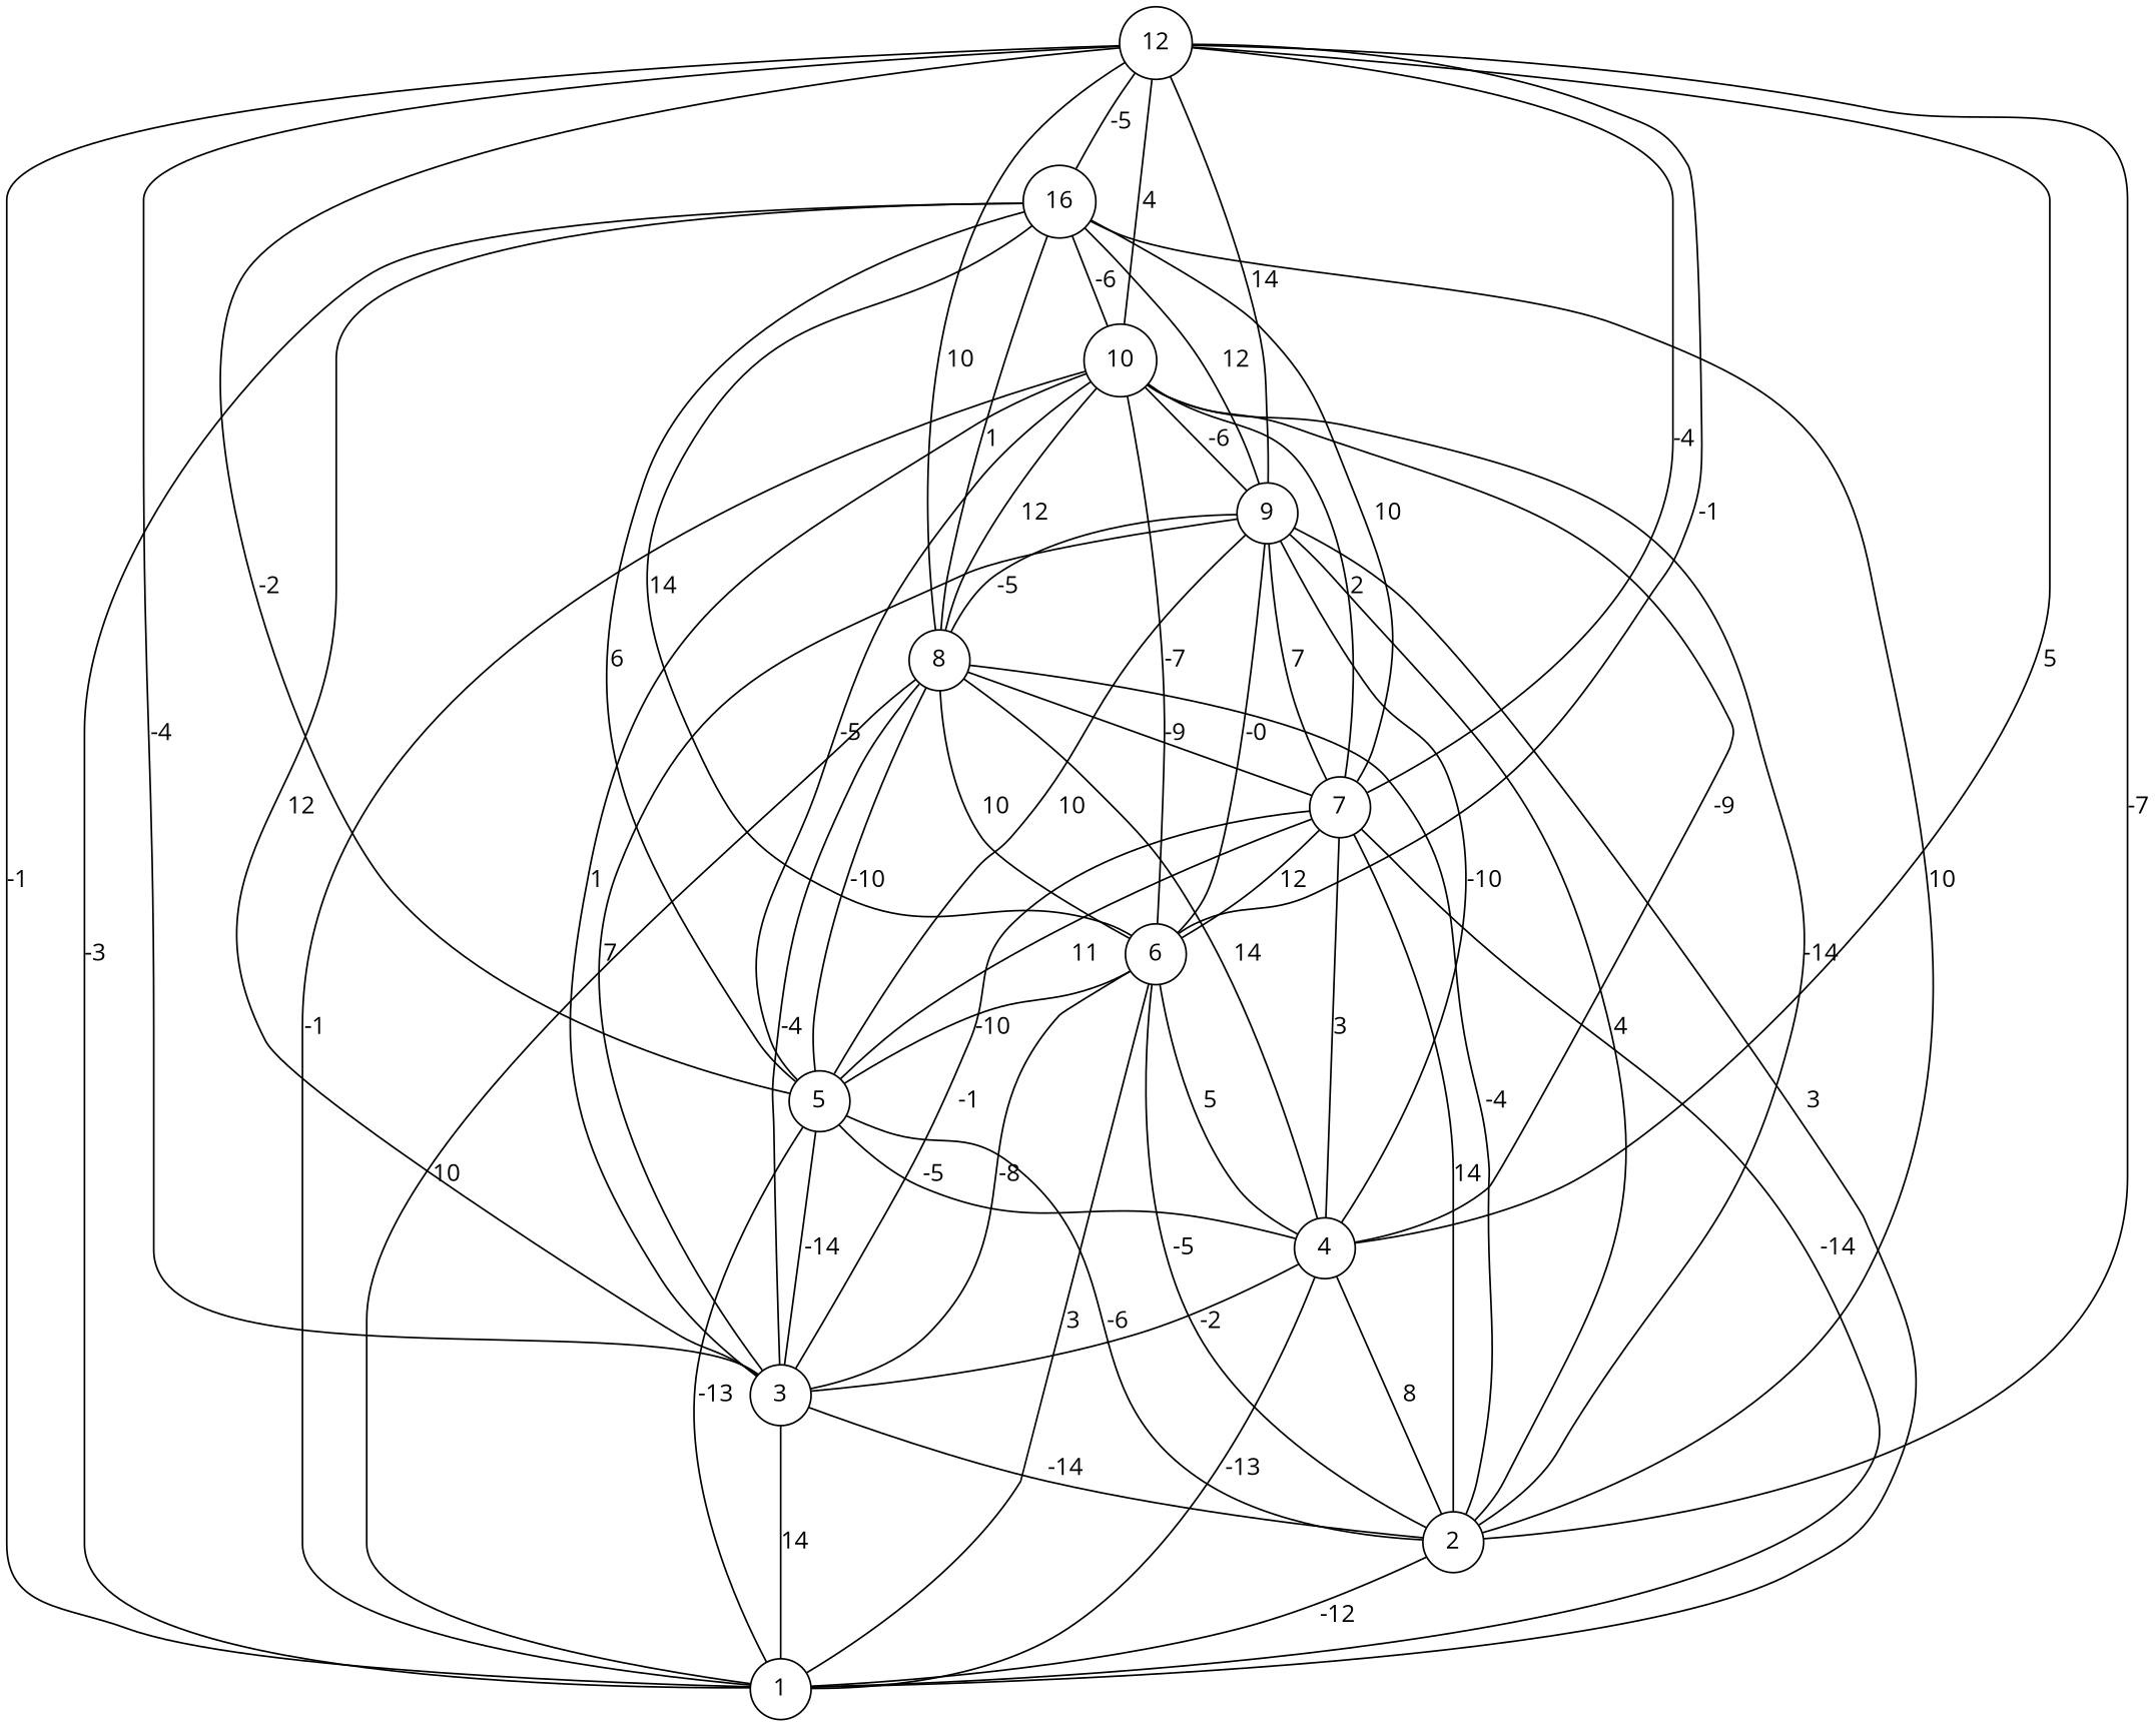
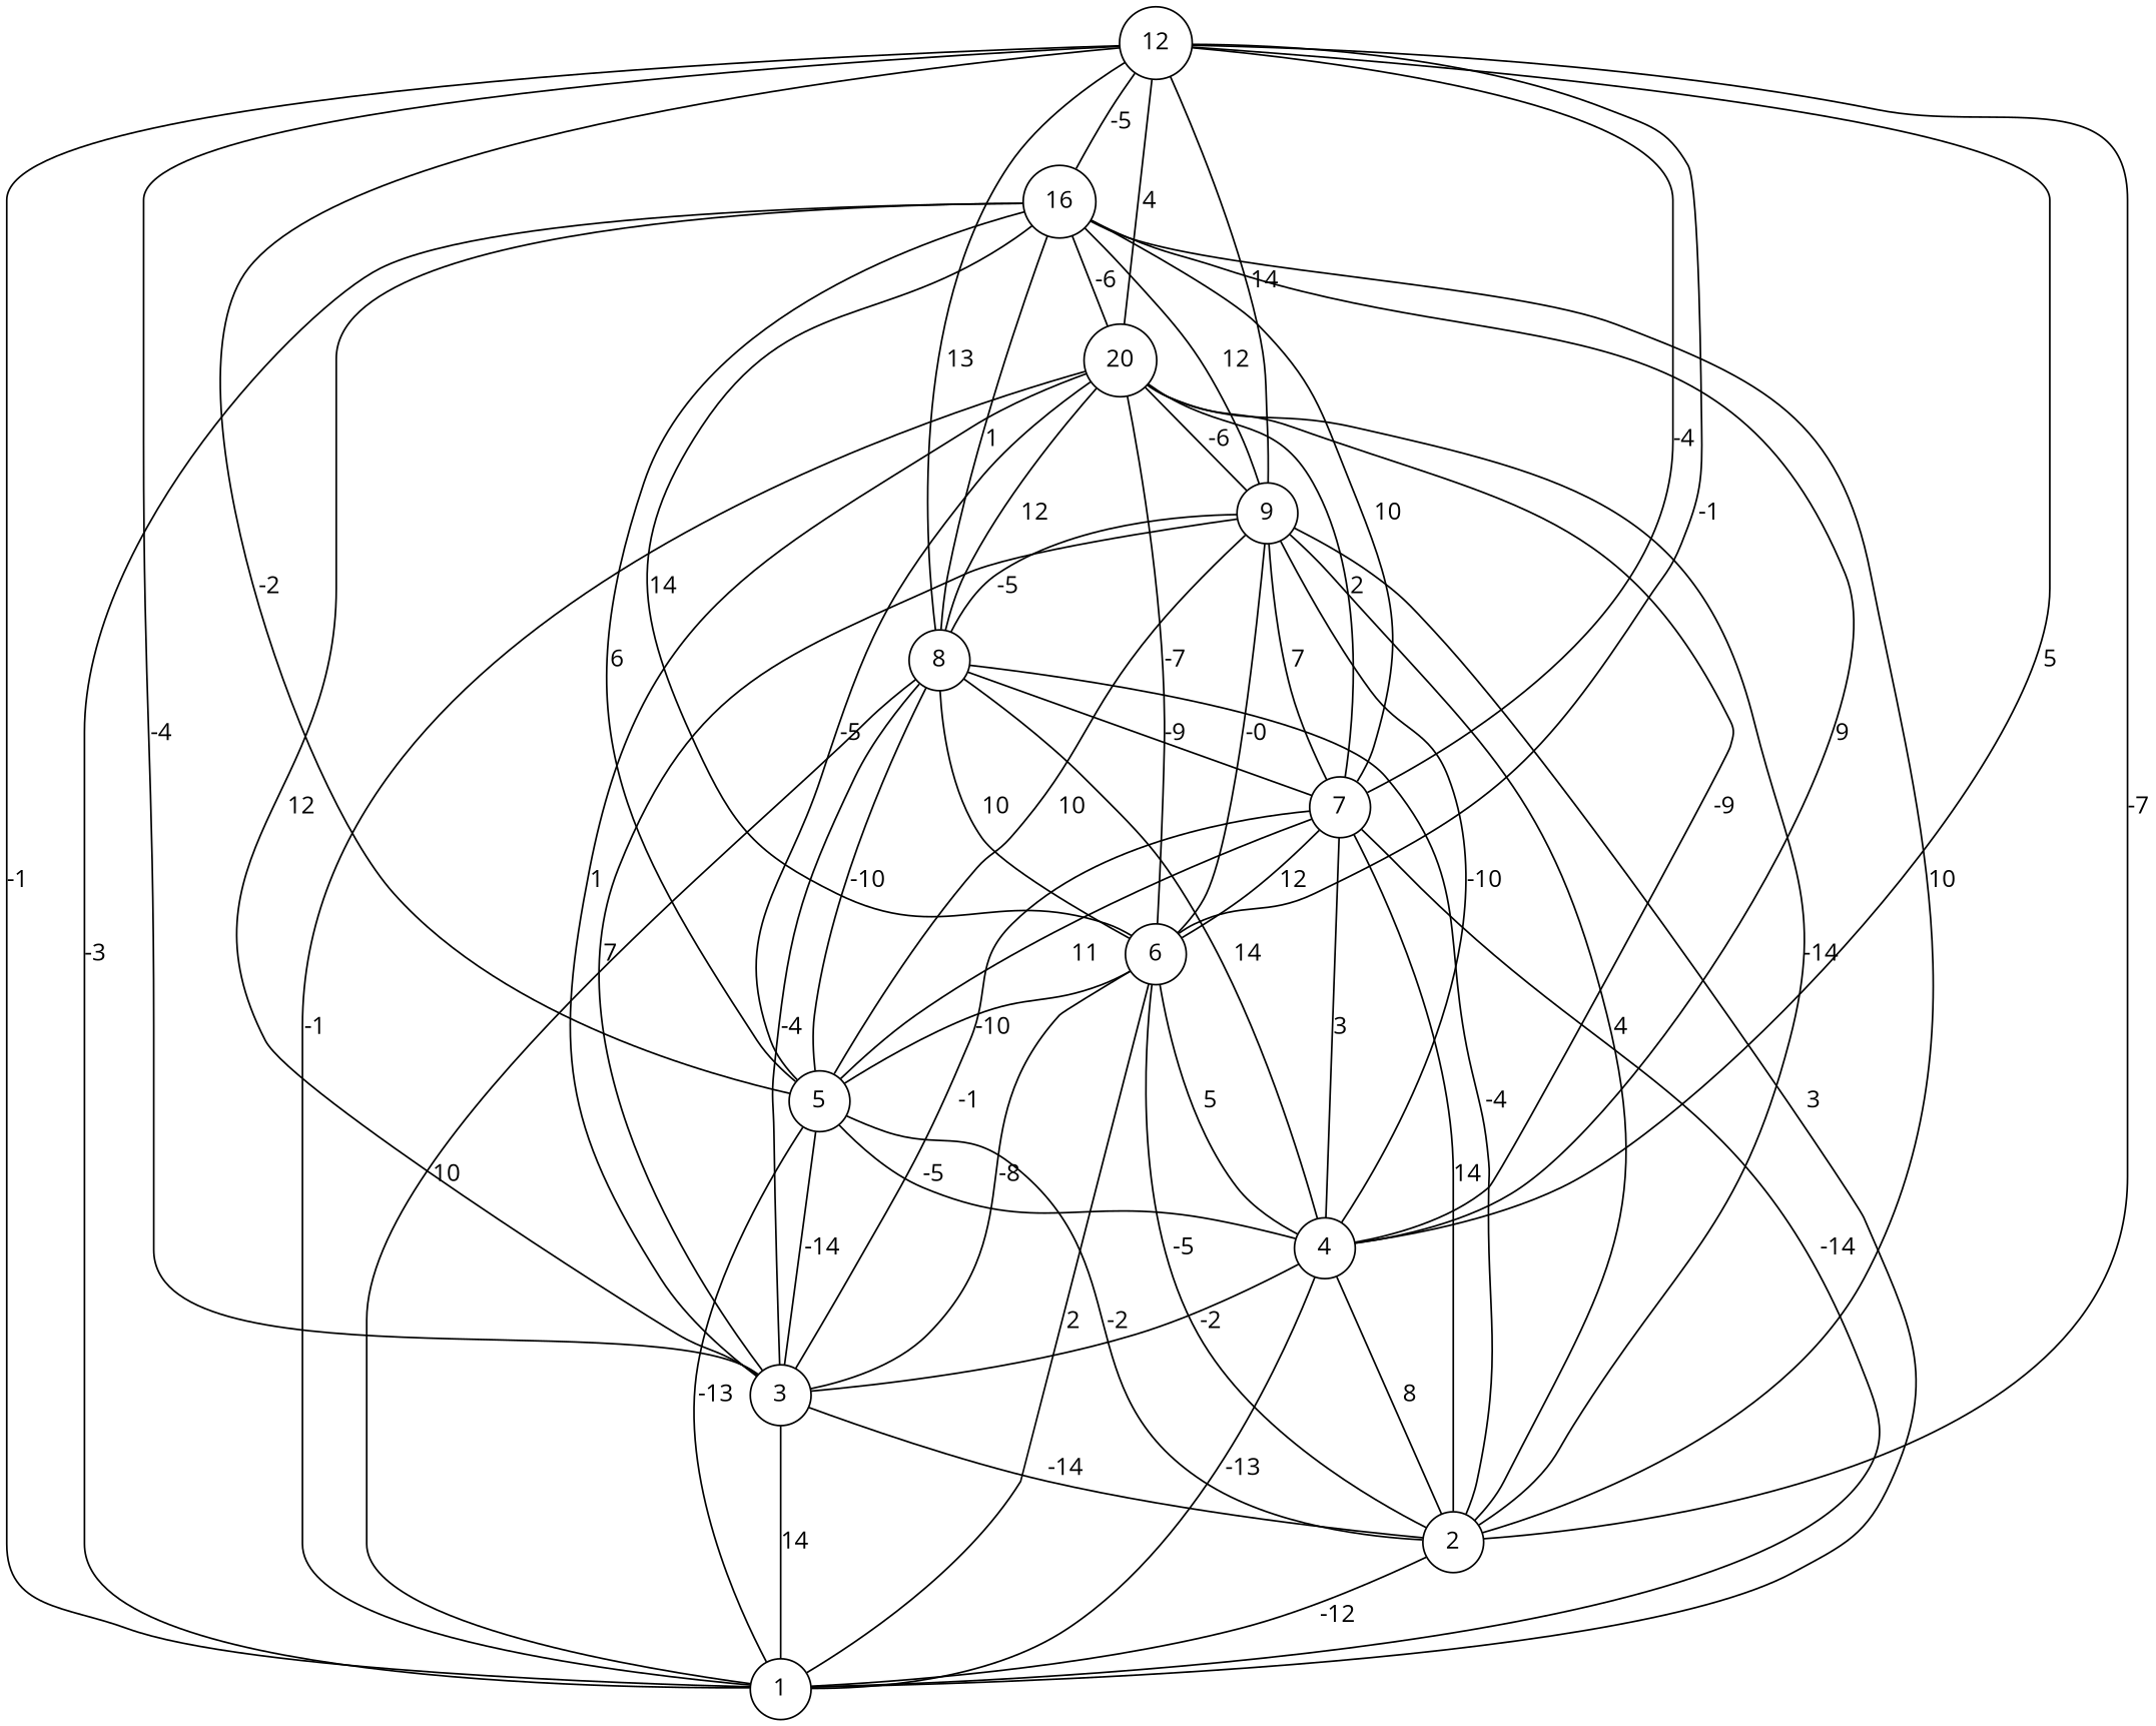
  graph {
    fontname="Open Sans"
    node [fontname="Open Sans" shape=circle]
    edge [fontname="Open Sans"]
    12
    1
    2
    3
    4
    5
    6
    7
    8
    9
-   10
+   10 [label=20]
    n12 [label=16]
    12 -- 1 [label=-1]
    12 -- 2 [label=-7]
    12 -- 3 [label=-4]
    12 -- 4 [label=5]
    12 -- 5 [label=-2]
    12 -- 6 [label=-1]
    12 -- 7 [label=-4]
-   12 -- 8 [label=10]
+   12 -- 8 [label=13]
    12 -- 9 [label=14]
    12 -- 10 [label=4]
    12 -- n12 [label=-5]
    2 -- 1 [label=-12]
    3 -- 1 [label=14]
    3 -- 2 [label=-14]
    4 -- 1 [label=-13]
    4 -- 2 [label=8]
    4 -- 3 [label=-2]
    5 -- 1 [label=-13]
-   5 -- 2 [label=-6]
+   5 -- 2 [label=-2]
    5 -- 3 [label=-14]
    5 -- 4 [label=-5]
-   6 -- 1 [label=3]
+   6 -- 1 [label=2]
    6 -- 2 [label=-5]
    6 -- 3 [label=-8]
    6 -- 4 [label=5]
    6 -- 5 [label=-10]
    7 -- 1 [label=-14]
    7 -- 2 [label=14]
    7 -- 3 [label=-1]
    7 -- 4 [label=3]
    7 -- 5 [label=11]
    7 -- 6 [label=12]
    8 -- 1 [label=10]
    8 -- 2 [label=-4]
    8 -- 3 [label=-4]
    8 -- 4 [label=14]
    8 -- 5 [label=-10]
    8 -- 6 [label=10]
    8 -- 7 [label=-9]
    9 -- 1 [label=3]
    9 -- 2 [label=4]
    9 -- 3 [label=7]
    9 -- 4 [label=-10]
    9 -- 5 [label=10]
    9 -- 6 [label=-0]
    9 -- 7 [label=7]
    9 -- 8 [label=-5]
    10 -- 1 [label=-1]
    10 -- 2 [label=-14]
    10 -- 3 [label=1]
    10 -- 4 [label=-9]
    10 -- 5 [label=-5]
    10 -- 6 [label=-7]
    10 -- 7 [label=2]
    10 -- 8 [label=12]
    10 -- 9 [label=-6]
    n12 -- 1 [label=-3]
    n12 -- 2 [label=10]
    n12 -- 3 [label=12]
+   n12 -- 4 [label=9]
    n12 -- 5 [label=6]
    n12 -- 6 [label=14]
    n12 -- 7 [label=10]
    n12 -- 8 [label=1]
    n12 -- 9 [label=12]
    n12 -- 10 [label=-6]
  }
